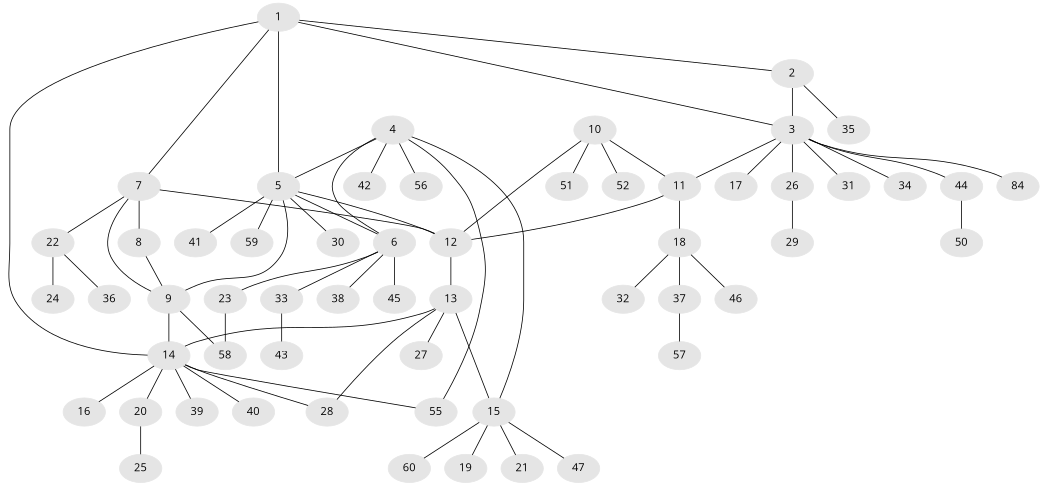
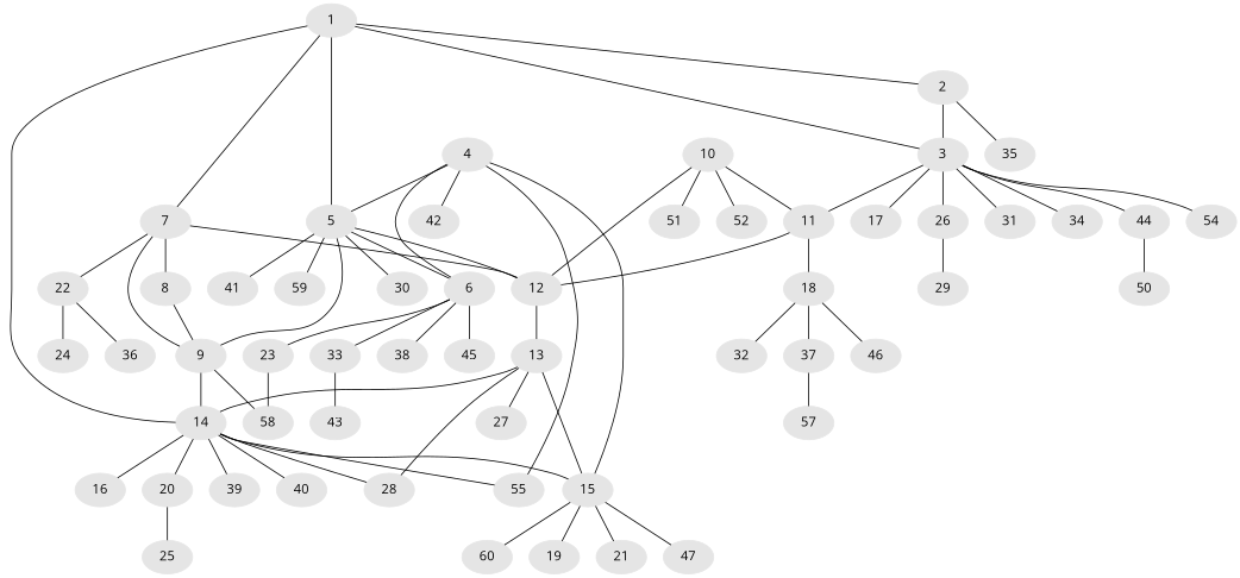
  graph {
    fontname="Open Sans"
    node [color=gray90 fontname="Open Sans" style=filled]
    edge [fontname="Open Sans"]
    1
    2
    3
    5
    7
    14
    35
    11
    17
    26
    31
    34
    44
-   54 [label=84]
+   54
    6
    9
    12
    30
    41
    59
    8
    22
    15
    55
    28
    16
    20
    39
    40
    18
    29
    50
    4
    42
-   56
    23
    33
    38
    45
    19
    21
    47
    60
    58
    13
    43
    24
    36
    10
    51
    52
    32
    37
    46
    27
    25
    57
    1 -- 2
    1 -- 3
    1 -- 5
    1 -- 7
    1 -- 14
    2 -- 3
    2 -- 35
    3 -- 11
    3 -- 17
    3 -- 26
    3 -- 31
    3 -- 34
    3 -- 44
    3 -- 54
    5 -- 6
    5 -- 9
    5 -- 12
    5 -- 30
    5 -- 41
    5 -- 59
    7 -- 9
    7 -- 12
    7 -- 8
    7 -- 22
+   14 -- 15
    14 -- 55
    14 -- 28
    14 -- 16
    14 -- 20
    14 -- 39
    14 -- 40
    11 -- 12
    11 -- 18
    26 -- 29
    44 -- 50
    6 -- 23
    6 -- 33
    6 -- 38
    6 -- 45
    9 -- 14
    9 -- 58
    12 -- 13
    8 -- 9
    22 -- 24
    22 -- 36
    15 -- 19
    15 -- 21
    15 -- 47
    15 -- 60
    20 -- 25
    18 -- 32
    18 -- 37
    18 -- 46
    4 -- 5
    4 -- 6
    4 -- 15
    4 -- 55
    4 -- 42
-   4 -- 56
    23 -- 58
    33 -- 43
    13 -- 14
    13 -- 15
    13 -- 28
    13 -- 27
    10 -- 11
    10 -- 12
    10 -- 51
    10 -- 52
    37 -- 57
  }
